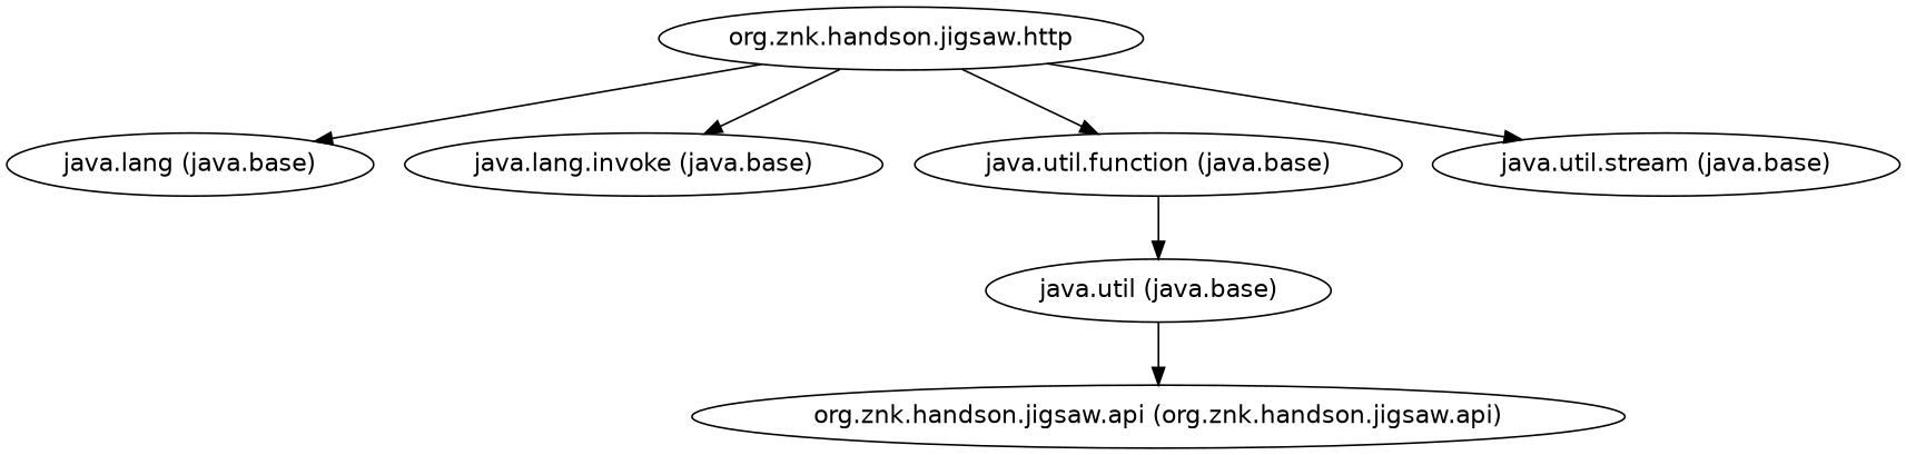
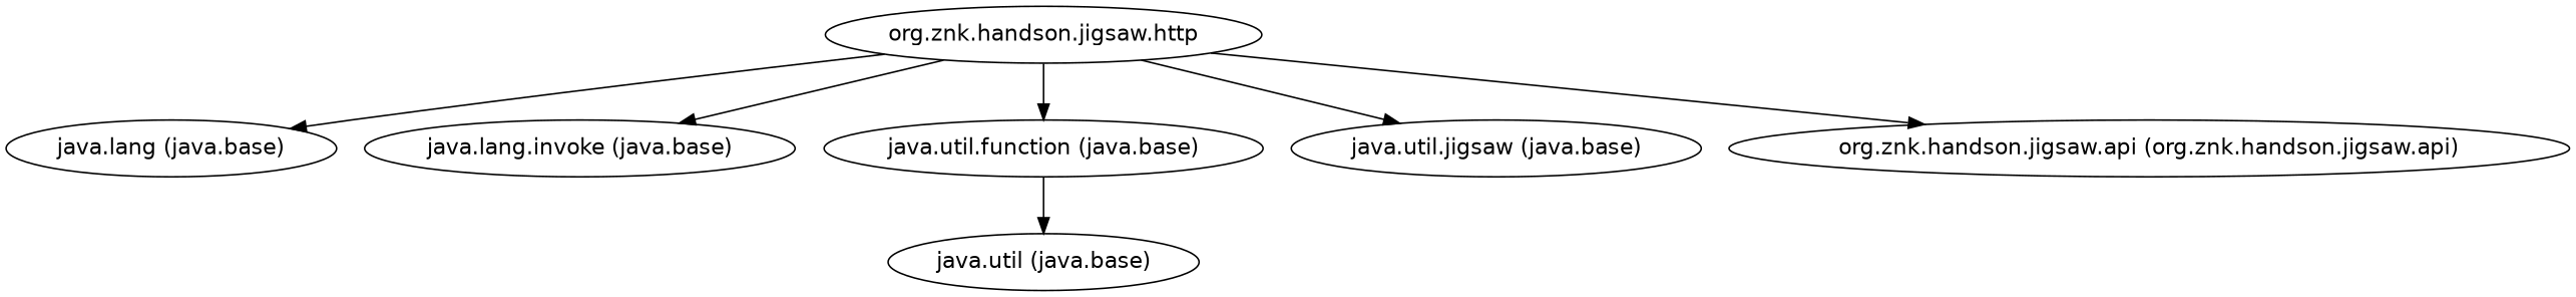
  digraph {
    fontname="DejaVu Sans"
    node [fontname="DejaVu Sans"]
    edge [fontname="DejaVu Sans"]
    "org.znk.handson.jigsaw.http"
    "java.lang (java.base)"
    "java.lang.invoke (java.base)"
    "java.util.function (java.base)"
-   "java.util.stream (java.base)"
+   "java.util.stream (java.base)" [label="java.util.jigsaw (java.base)"]
    "org.znk.handson.jigsaw.api (org.znk.handson.jigsaw.api)"
    "java.util (java.base)"
    "org.znk.handson.jigsaw.http" -> "java.lang (java.base)"
    "org.znk.handson.jigsaw.http" -> "java.lang.invoke (java.base)"
    "org.znk.handson.jigsaw.http" -> "java.util.function (java.base)"
    "org.znk.handson.jigsaw.http" -> "java.util.stream (java.base)"
-   "java.util (java.base)" -> "org.znk.handson.jigsaw.api (org.znk.handson.jigsaw.api)"
+   "org.znk.handson.jigsaw.http" -> "org.znk.handson.jigsaw.api (org.znk.handson.jigsaw.api)"
    "java.util.function (java.base)" -> "java.util (java.base)"
  }
